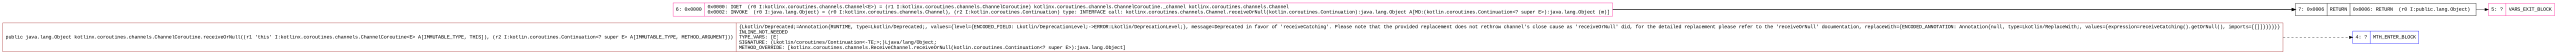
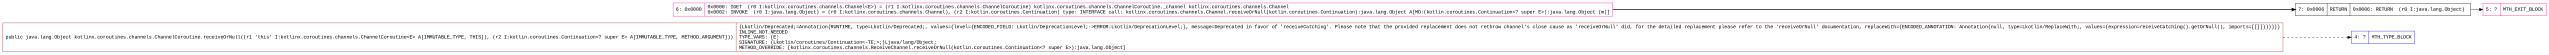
  digraph {
    fontname="Liberation Mono"
    rankdir=LR
    node [color=deeppink fontname="Liberation Mono" shape=record]
    edge [fontname="Liberation Mono"]
-   n1 [color=blue label="{4\:\ ?|MTH_ENTER_BLOCK\l}"]
+   n1 [color=blue label="{4\:\ ?|MTH_TYPE_BLOCK\l}"]
    n2 [label="{6\:\ 0x0000|0x0000: IGET  (r0 I:kotlinx.coroutines.channels.Channel\<E\>) = (r1 I:kotlinx.coroutines.channels.ChannelCoroutine) kotlinx.coroutines.channels.ChannelCoroutine._channel kotlinx.coroutines.channels.Channel \l0x0002: INVOKE  (r0 I:java.lang.Object) = (r0 I:kotlinx.coroutines.channels.Channel), (r2 I:kotlin.coroutines.Continuation) type: INTERFACE call: kotlinx.coroutines.channels.Channel.receiveOrNull(kotlin.coroutines.Continuation):java.lang.Object A[MD:(kotlin.coroutines.Continuation\<? super E\>):java.lang.Object (m)]\l}"]
-   n3 [color=black label="{7\:\ 0x0006|RETURN\l|0x0006: RETURN  (r0 I:public.lang.Object) \l}"]
-   n4 [label="{5\:\ ?|VARS_EXIT_BLOCK\l}"]
+   n3 [color=black label="{7\:\ 0x0006|RETURN\l|0x0006: RETURN  (r0 I:java.lang.Object) \l}"]
+   n4 [label="{5\:\ ?|MTH_EXIT_BLOCK\l}"]
    n5 [color=brown label="{public java.lang.Object kotlinx.coroutines.channels.ChannelCoroutine.receiveOrNull((r1 'this' I:kotlinx.coroutines.channels.ChannelCoroutine\<E\> A[IMMUTABLE_TYPE, THIS]), (r2 I:kotlin.coroutines.Continuation\<? super E\> A[IMMUTABLE_TYPE, METHOD_ARGUMENT]))  | \{Lkotlin\/Deprecated;=Annotation\{RUNTIME, type=Lkotlin\/Deprecated;, values=\{level=\{ENCODED_FIELD: Lkotlin\/DeprecationLevel;\-\>ERROR:Lkotlin\/DeprecationLevel;\}, message=Deprecated in favor of 'receiveCatching'. Please note that the provided replacement does not rethrow channel's close cause as 'receiveOrNull' did, for the detailed replacement please refer to the 'receiveOrNull' documentation, replaceWith=\{ENCODED_ANNOTATION: Annotation\{null, type=Lkotlin\/ReplaceWith;, values=\{expression=receiveCatching().getOrNull(), imports=[[]]\}\}\}\}\}\}\lINLINE_NOT_NEEDED\lTYPE_VARS: [E]\lSIGNATURE: (Lkotlin\/coroutines\/Continuation\<\-TE;\>;)Ljava\/lang\/Object;\lMETHOD_OVERRIDE: [kotlinx.coroutines.channels.ReceiveChannel.receiveOrNull(kotlin.coroutines.Continuation\<? super E\>):java.lang.Object]\l}"]
    n2 -> n3 [style=bold]
    n3 -> n4 [style=solid]
    n5 -> n1 [style=dashed]
  }
